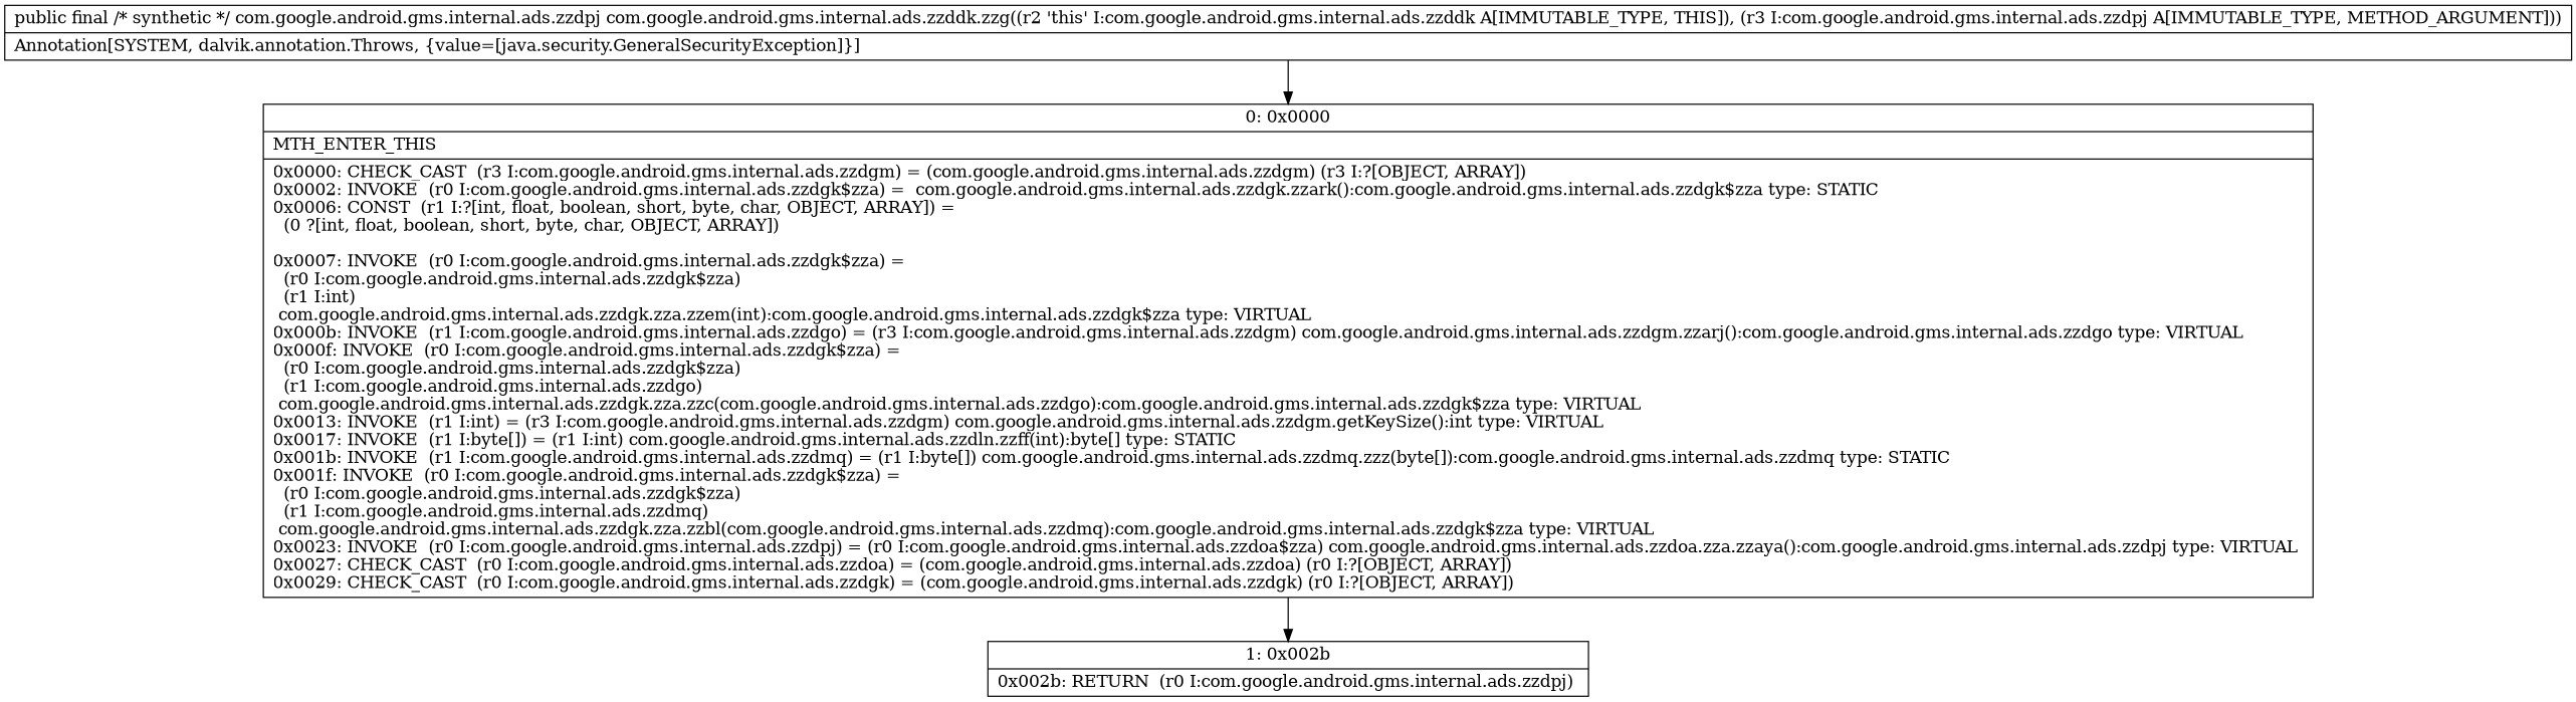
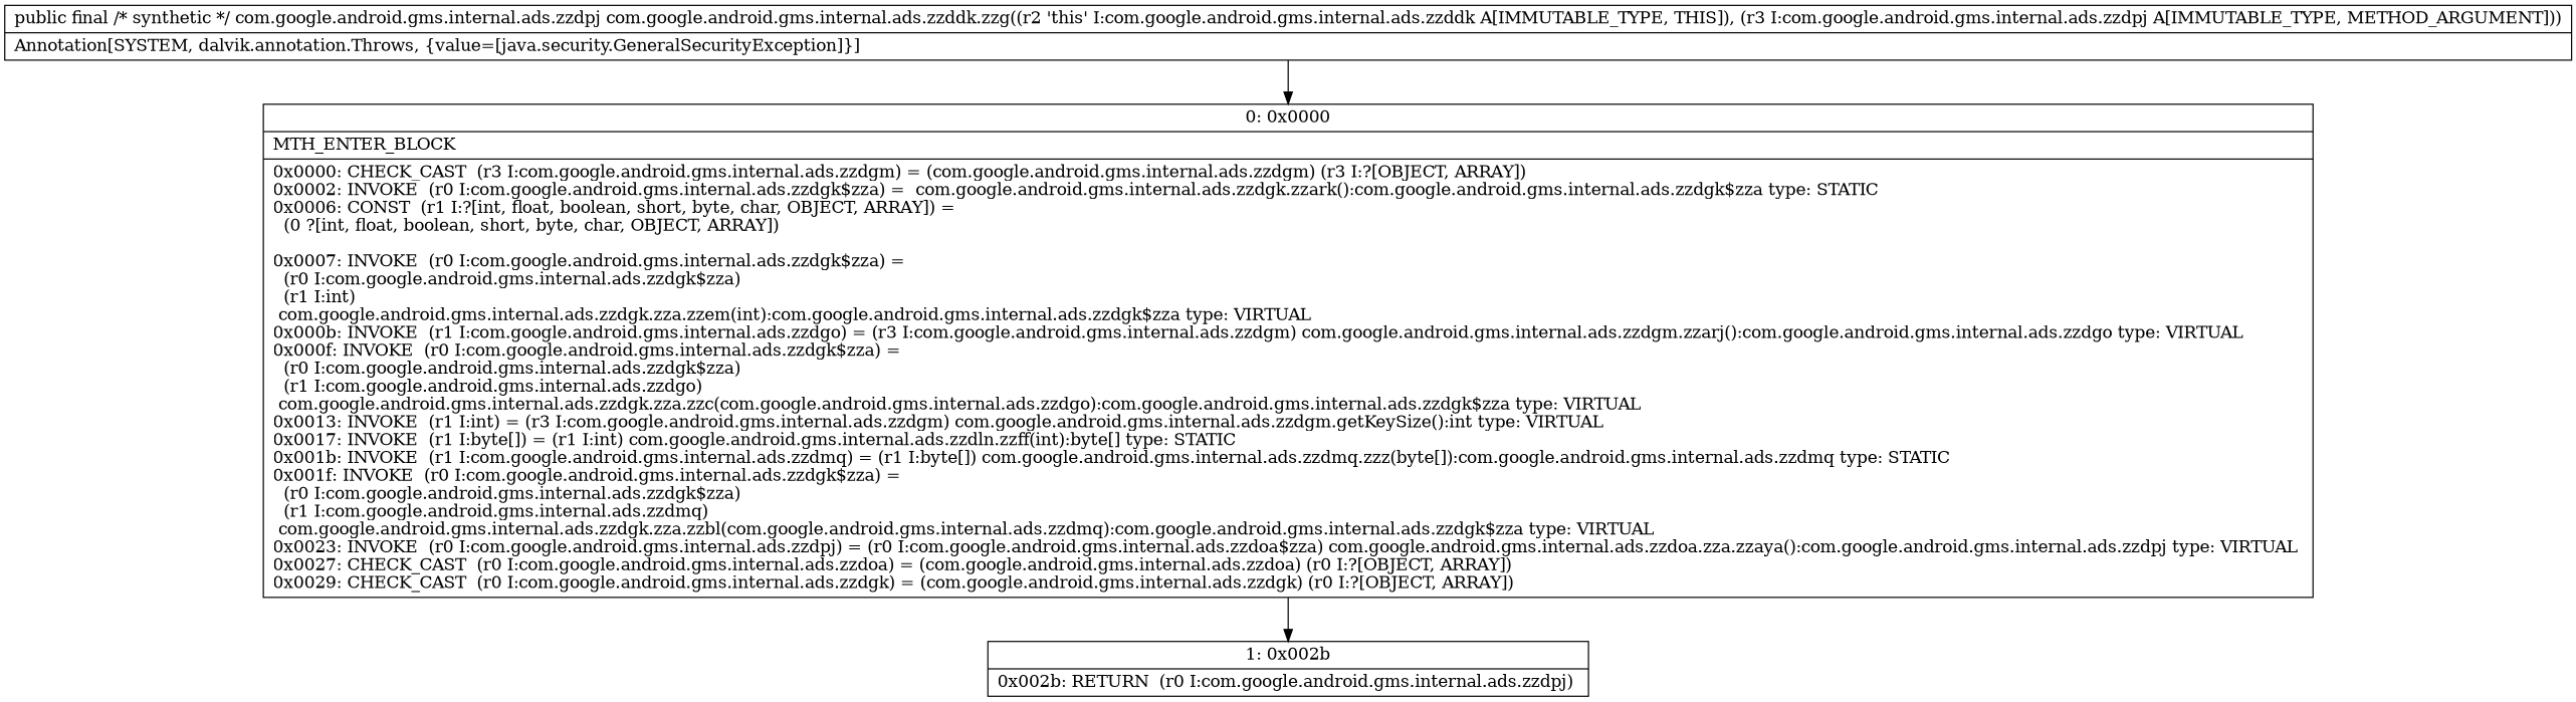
  digraph {
    node [shape=record]
-   n1 [label="{0\:\ 0x0000|MTH_ENTER_THIS\l|0x0000: CHECK_CAST  (r3 I:com.google.android.gms.internal.ads.zzdgm) = (com.google.android.gms.internal.ads.zzdgm) (r3 I:?[OBJECT, ARRAY]) \l0x0002: INVOKE  (r0 I:com.google.android.gms.internal.ads.zzdgk$zza) =  com.google.android.gms.internal.ads.zzdgk.zzark():com.google.android.gms.internal.ads.zzdgk$zza type: STATIC \l0x0006: CONST  (r1 I:?[int, float, boolean, short, byte, char, OBJECT, ARRAY]) = \l  (0 ?[int, float, boolean, short, byte, char, OBJECT, ARRAY])\l \l0x0007: INVOKE  (r0 I:com.google.android.gms.internal.ads.zzdgk$zza) = \l  (r0 I:com.google.android.gms.internal.ads.zzdgk$zza)\l  (r1 I:int)\l com.google.android.gms.internal.ads.zzdgk.zza.zzem(int):com.google.android.gms.internal.ads.zzdgk$zza type: VIRTUAL \l0x000b: INVOKE  (r1 I:com.google.android.gms.internal.ads.zzdgo) = (r3 I:com.google.android.gms.internal.ads.zzdgm) com.google.android.gms.internal.ads.zzdgm.zzarj():com.google.android.gms.internal.ads.zzdgo type: VIRTUAL \l0x000f: INVOKE  (r0 I:com.google.android.gms.internal.ads.zzdgk$zza) = \l  (r0 I:com.google.android.gms.internal.ads.zzdgk$zza)\l  (r1 I:com.google.android.gms.internal.ads.zzdgo)\l com.google.android.gms.internal.ads.zzdgk.zza.zzc(com.google.android.gms.internal.ads.zzdgo):com.google.android.gms.internal.ads.zzdgk$zza type: VIRTUAL \l0x0013: INVOKE  (r1 I:int) = (r3 I:com.google.android.gms.internal.ads.zzdgm) com.google.android.gms.internal.ads.zzdgm.getKeySize():int type: VIRTUAL \l0x0017: INVOKE  (r1 I:byte[]) = (r1 I:int) com.google.android.gms.internal.ads.zzdln.zzff(int):byte[] type: STATIC \l0x001b: INVOKE  (r1 I:com.google.android.gms.internal.ads.zzdmq) = (r1 I:byte[]) com.google.android.gms.internal.ads.zzdmq.zzz(byte[]):com.google.android.gms.internal.ads.zzdmq type: STATIC \l0x001f: INVOKE  (r0 I:com.google.android.gms.internal.ads.zzdgk$zza) = \l  (r0 I:com.google.android.gms.internal.ads.zzdgk$zza)\l  (r1 I:com.google.android.gms.internal.ads.zzdmq)\l com.google.android.gms.internal.ads.zzdgk.zza.zzbl(com.google.android.gms.internal.ads.zzdmq):com.google.android.gms.internal.ads.zzdgk$zza type: VIRTUAL \l0x0023: INVOKE  (r0 I:com.google.android.gms.internal.ads.zzdpj) = (r0 I:com.google.android.gms.internal.ads.zzdoa$zza) com.google.android.gms.internal.ads.zzdoa.zza.zzaya():com.google.android.gms.internal.ads.zzdpj type: VIRTUAL \l0x0027: CHECK_CAST  (r0 I:com.google.android.gms.internal.ads.zzdoa) = (com.google.android.gms.internal.ads.zzdoa) (r0 I:?[OBJECT, ARRAY]) \l0x0029: CHECK_CAST  (r0 I:com.google.android.gms.internal.ads.zzdgk) = (com.google.android.gms.internal.ads.zzdgk) (r0 I:?[OBJECT, ARRAY]) \l}"]
+   n1 [label="{0\:\ 0x0000|MTH_ENTER_BLOCK\l|0x0000: CHECK_CAST  (r3 I:com.google.android.gms.internal.ads.zzdgm) = (com.google.android.gms.internal.ads.zzdgm) (r3 I:?[OBJECT, ARRAY]) \l0x0002: INVOKE  (r0 I:com.google.android.gms.internal.ads.zzdgk$zza) =  com.google.android.gms.internal.ads.zzdgk.zzark():com.google.android.gms.internal.ads.zzdgk$zza type: STATIC \l0x0006: CONST  (r1 I:?[int, float, boolean, short, byte, char, OBJECT, ARRAY]) = \l  (0 ?[int, float, boolean, short, byte, char, OBJECT, ARRAY])\l \l0x0007: INVOKE  (r0 I:com.google.android.gms.internal.ads.zzdgk$zza) = \l  (r0 I:com.google.android.gms.internal.ads.zzdgk$zza)\l  (r1 I:int)\l com.google.android.gms.internal.ads.zzdgk.zza.zzem(int):com.google.android.gms.internal.ads.zzdgk$zza type: VIRTUAL \l0x000b: INVOKE  (r1 I:com.google.android.gms.internal.ads.zzdgo) = (r3 I:com.google.android.gms.internal.ads.zzdgm) com.google.android.gms.internal.ads.zzdgm.zzarj():com.google.android.gms.internal.ads.zzdgo type: VIRTUAL \l0x000f: INVOKE  (r0 I:com.google.android.gms.internal.ads.zzdgk$zza) = \l  (r0 I:com.google.android.gms.internal.ads.zzdgk$zza)\l  (r1 I:com.google.android.gms.internal.ads.zzdgo)\l com.google.android.gms.internal.ads.zzdgk.zza.zzc(com.google.android.gms.internal.ads.zzdgo):com.google.android.gms.internal.ads.zzdgk$zza type: VIRTUAL \l0x0013: INVOKE  (r1 I:int) = (r3 I:com.google.android.gms.internal.ads.zzdgm) com.google.android.gms.internal.ads.zzdgm.getKeySize():int type: VIRTUAL \l0x0017: INVOKE  (r1 I:byte[]) = (r1 I:int) com.google.android.gms.internal.ads.zzdln.zzff(int):byte[] type: STATIC \l0x001b: INVOKE  (r1 I:com.google.android.gms.internal.ads.zzdmq) = (r1 I:byte[]) com.google.android.gms.internal.ads.zzdmq.zzz(byte[]):com.google.android.gms.internal.ads.zzdmq type: STATIC \l0x001f: INVOKE  (r0 I:com.google.android.gms.internal.ads.zzdgk$zza) = \l  (r0 I:com.google.android.gms.internal.ads.zzdgk$zza)\l  (r1 I:com.google.android.gms.internal.ads.zzdmq)\l com.google.android.gms.internal.ads.zzdgk.zza.zzbl(com.google.android.gms.internal.ads.zzdmq):com.google.android.gms.internal.ads.zzdgk$zza type: VIRTUAL \l0x0023: INVOKE  (r0 I:com.google.android.gms.internal.ads.zzdpj) = (r0 I:com.google.android.gms.internal.ads.zzdoa$zza) com.google.android.gms.internal.ads.zzdoa.zza.zzaya():com.google.android.gms.internal.ads.zzdpj type: VIRTUAL \l0x0027: CHECK_CAST  (r0 I:com.google.android.gms.internal.ads.zzdoa) = (com.google.android.gms.internal.ads.zzdoa) (r0 I:?[OBJECT, ARRAY]) \l0x0029: CHECK_CAST  (r0 I:com.google.android.gms.internal.ads.zzdgk) = (com.google.android.gms.internal.ads.zzdgk) (r0 I:?[OBJECT, ARRAY]) \l}"]
    n2 [label="{1\:\ 0x002b|0x002b: RETURN  (r0 I:com.google.android.gms.internal.ads.zzdpj) \l}"]
    n3 [label="{public final \/* synthetic *\/ com.google.android.gms.internal.ads.zzdpj com.google.android.gms.internal.ads.zzddk.zzg((r2 'this' I:com.google.android.gms.internal.ads.zzddk A[IMMUTABLE_TYPE, THIS]), (r3 I:com.google.android.gms.internal.ads.zzdpj A[IMMUTABLE_TYPE, METHOD_ARGUMENT]))  | Annotation[SYSTEM, dalvik.annotation.Throws, \{value=[java.security.GeneralSecurityException]\}]\l}"]
    n1 -> n2
    n3 -> n1
  }
